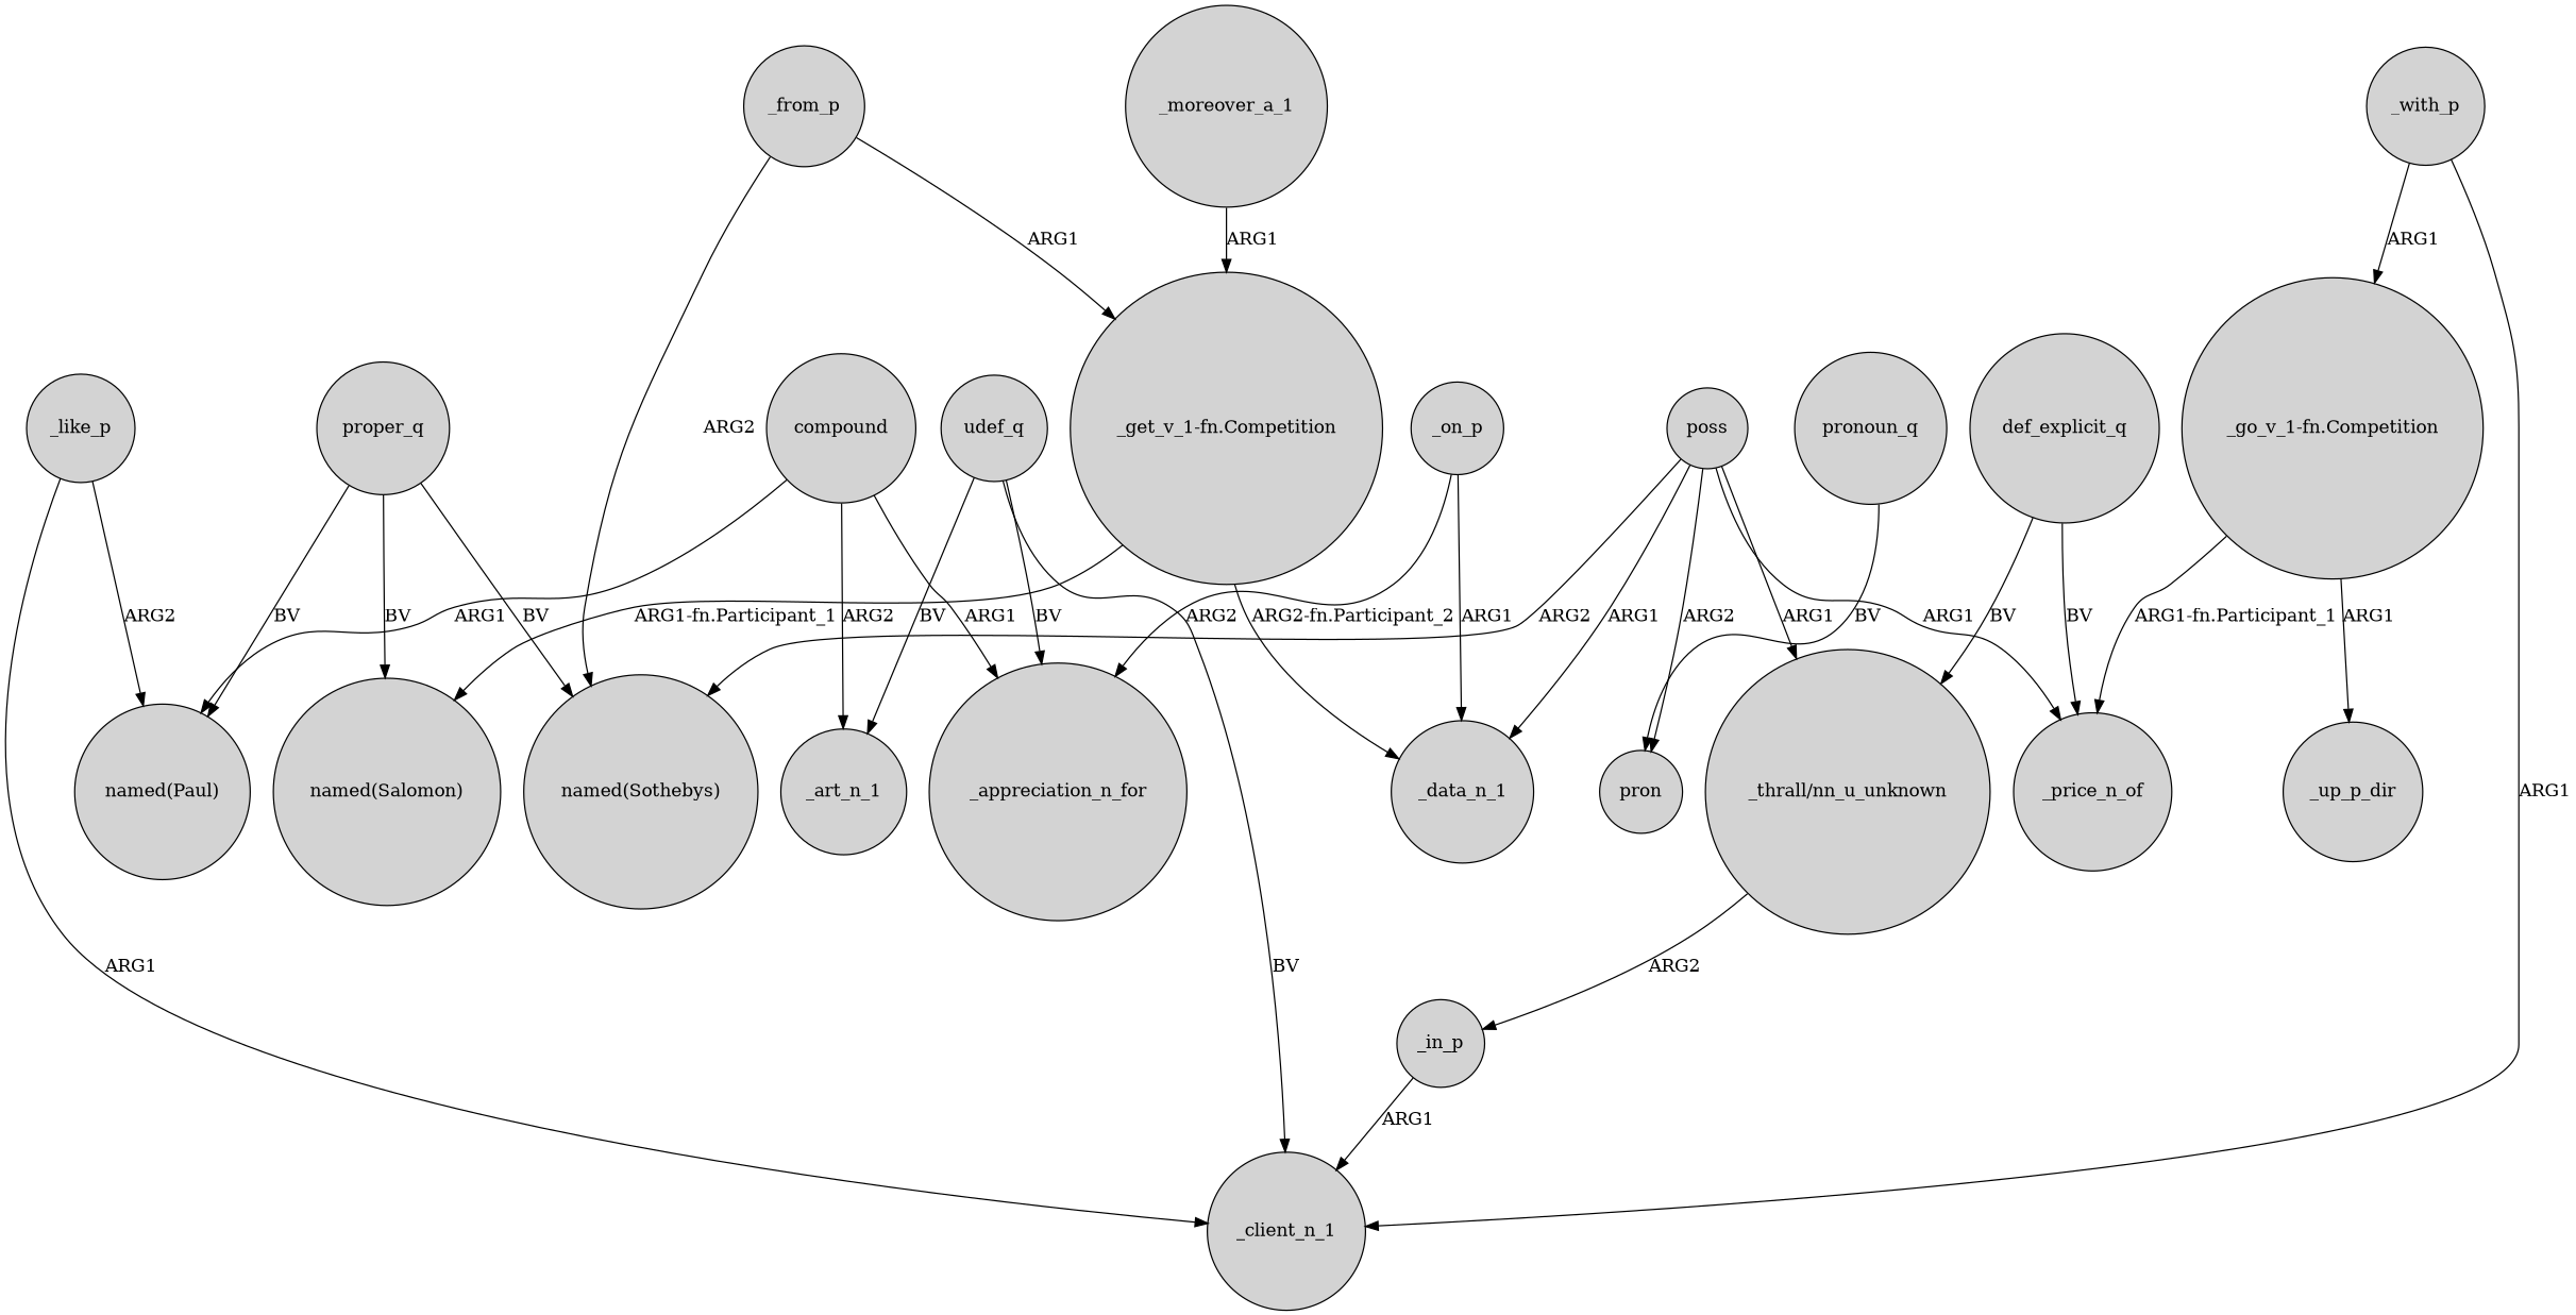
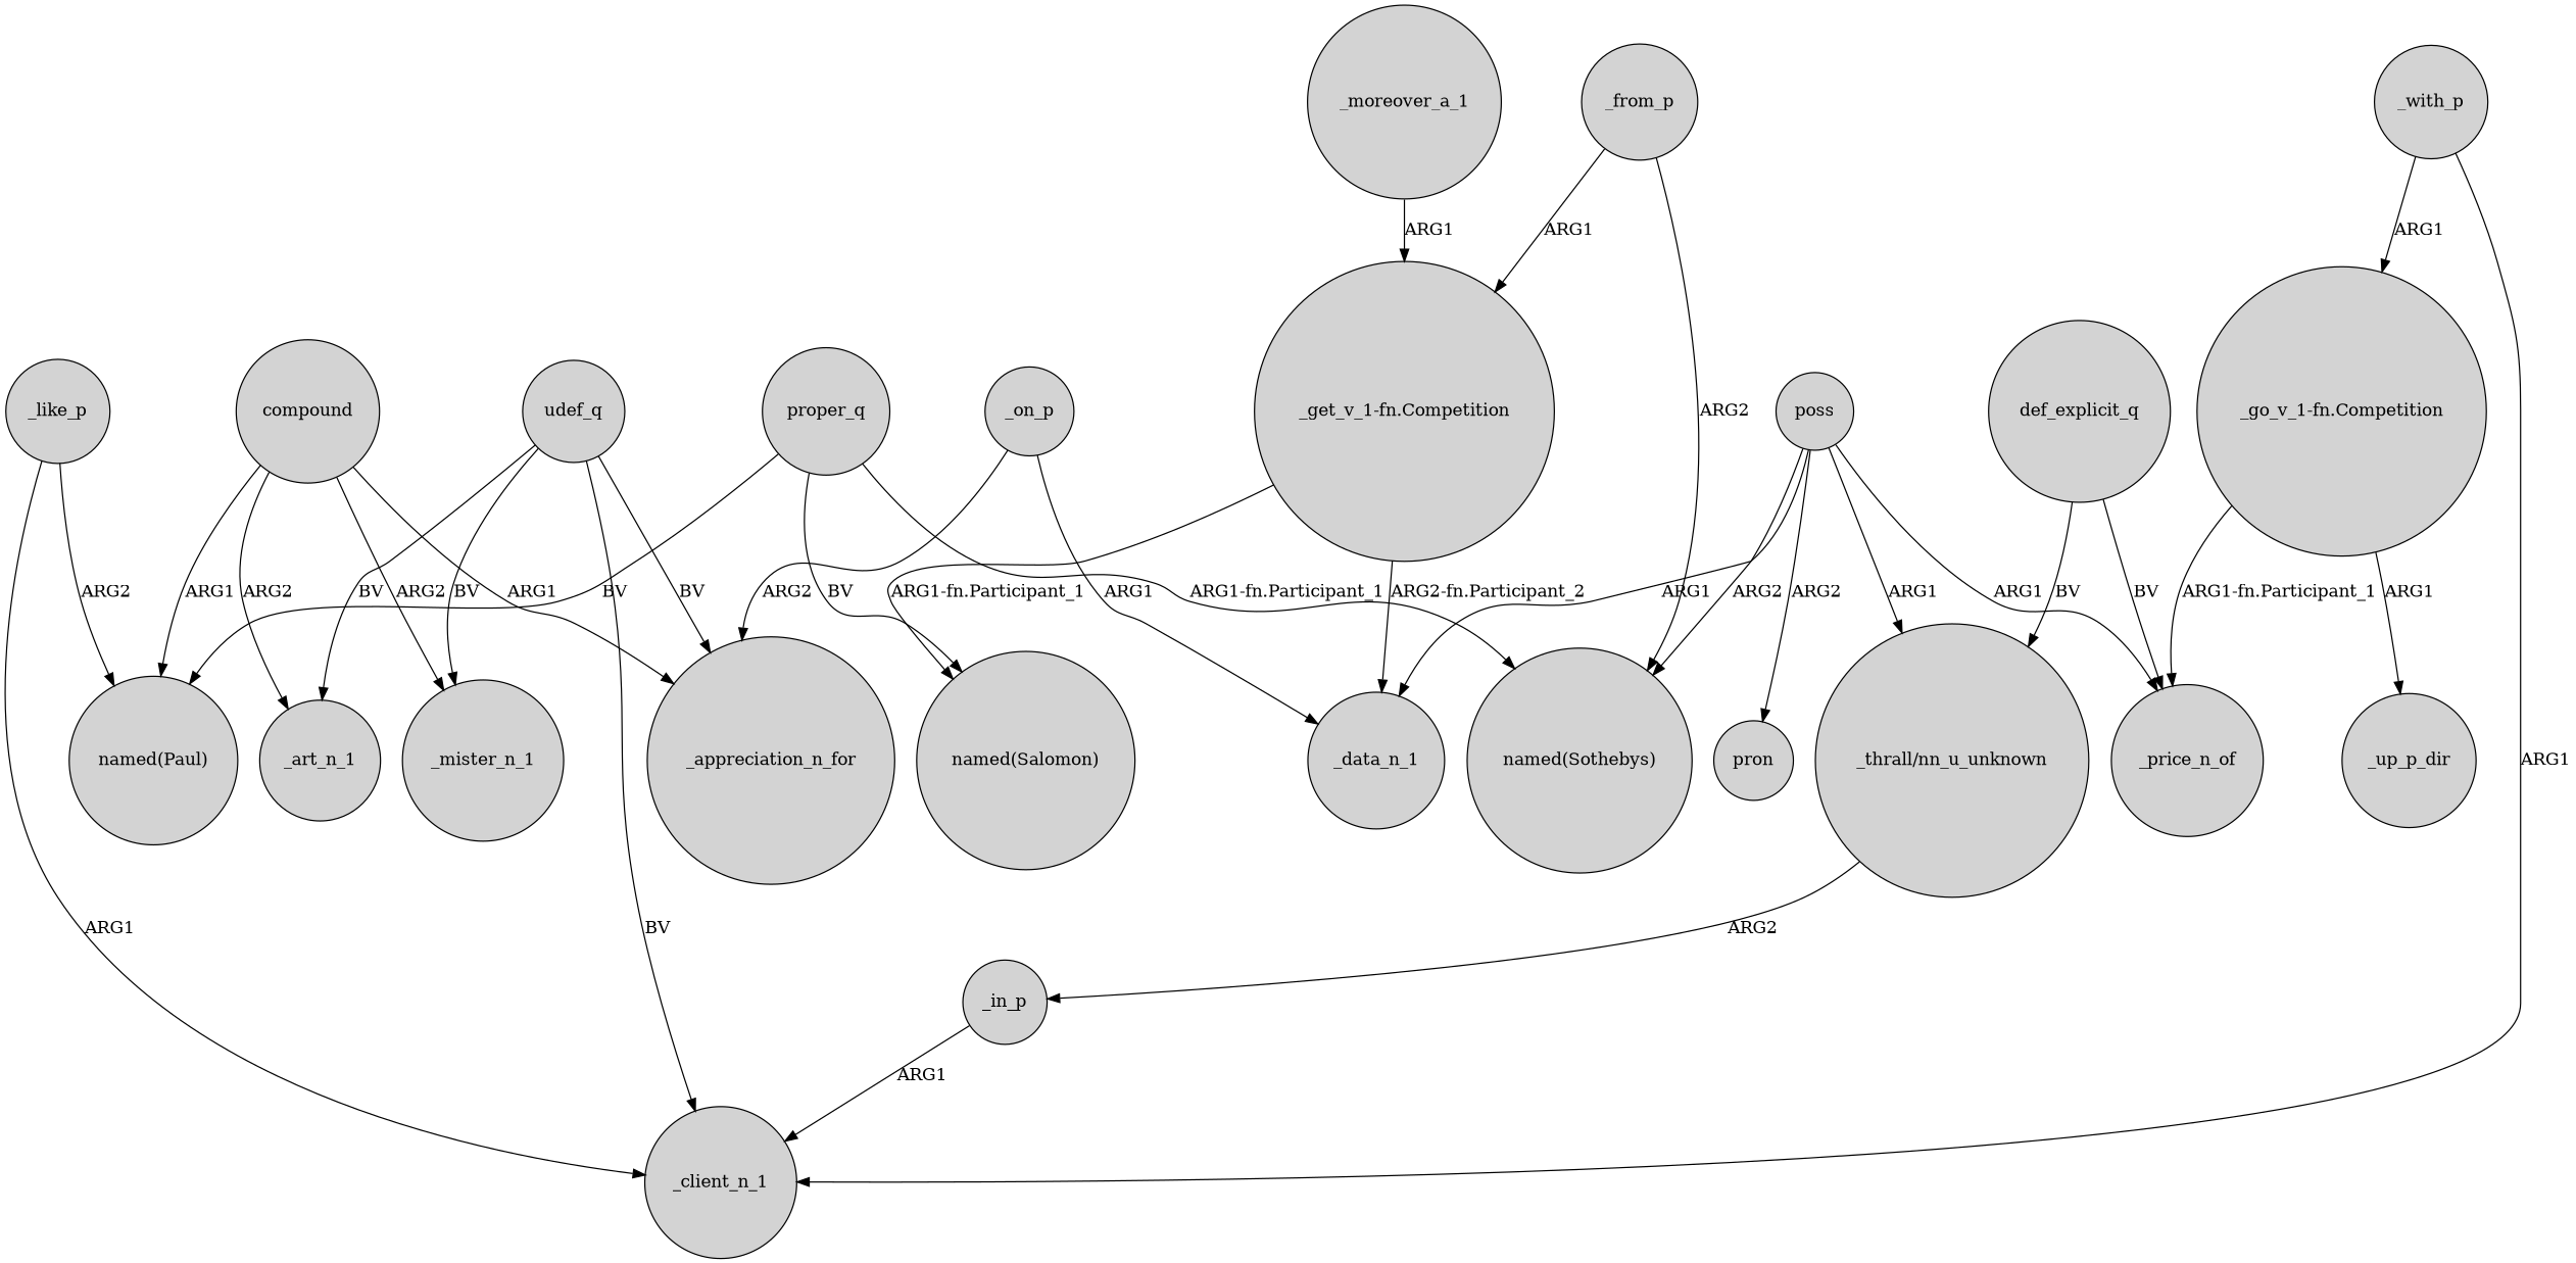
  digraph {
    node [shape=circle style=filled]
    poss
    "_thrall/nn_u_unknown"
    _data_n_1
    "named(Sothebys)"
    pron
    _price_n_of
    _in_p
    compound
+   _mister_n_1
    "named(Paul)"
    _appreciation_n_for
    _art_n_1
    _on_p
    _like_p
    _client_n_1
    _moreover_a_1
    "_get_v_1-fn.Competition"
    "named(Salomon)"
    udef_q
    "_go_v_1-fn.Competition"
    _up_p_dir
    _from_p
    _with_p
-   pronoun_q
    proper_q
    def_explicit_q
    poss -> "_thrall/nn_u_unknown" [label=ARG1]
    poss -> _data_n_1 [label=ARG1]
    poss -> "named(Sothebys)" [label=ARG2]
    poss -> pron [label=ARG2]
    poss -> _price_n_of [label=ARG1]
    "_thrall/nn_u_unknown" -> _in_p [label=ARG2]
    _in_p -> _client_n_1 [label=ARG1]
+   compound -> _mister_n_1 [label=ARG2]
    compound -> "named(Paul)" [label=ARG1]
    compound -> _appreciation_n_for [label=ARG1]
    compound -> _art_n_1 [label=ARG2]
    _on_p -> _data_n_1 [label=ARG1]
    _on_p -> _appreciation_n_for [label=ARG2]
    _like_p -> "named(Paul)" [label=ARG2]
    _like_p -> _client_n_1 [label=ARG1]
    _moreover_a_1 -> "_get_v_1-fn.Competition" [label=ARG1]
    "_get_v_1-fn.Competition" -> _data_n_1 [label="ARG2-fn.Participant_2"]
    "_get_v_1-fn.Competition" -> "named(Salomon)" [label="ARG1-fn.Participant_1"]
+   udef_q -> _mister_n_1 [label=BV]
    udef_q -> _appreciation_n_for [label=BV]
    udef_q -> _art_n_1 [label=BV]
    udef_q -> _client_n_1 [label=BV]
    "_go_v_1-fn.Competition" -> _price_n_of [label="ARG1-fn.Participant_1"]
    "_go_v_1-fn.Competition" -> _up_p_dir [label=ARG1]
    _from_p -> "named(Sothebys)" [label=ARG2]
    _from_p -> "_get_v_1-fn.Competition" [label=ARG1]
    _with_p -> _client_n_1 [label=ARG1]
    _with_p -> "_go_v_1-fn.Competition" [label=ARG1]
-   pronoun_q -> pron [label=BV]
-   proper_q -> "named(Sothebys)" [label=BV]
+   proper_q -> "named(Sothebys)" [label="ARG1-fn.Participant_1"]
    proper_q -> "named(Paul)" [label=BV]
    proper_q -> "named(Salomon)" [label=BV]
    def_explicit_q -> "_thrall/nn_u_unknown" [label=BV]
    def_explicit_q -> _price_n_of [label=BV]
  }
